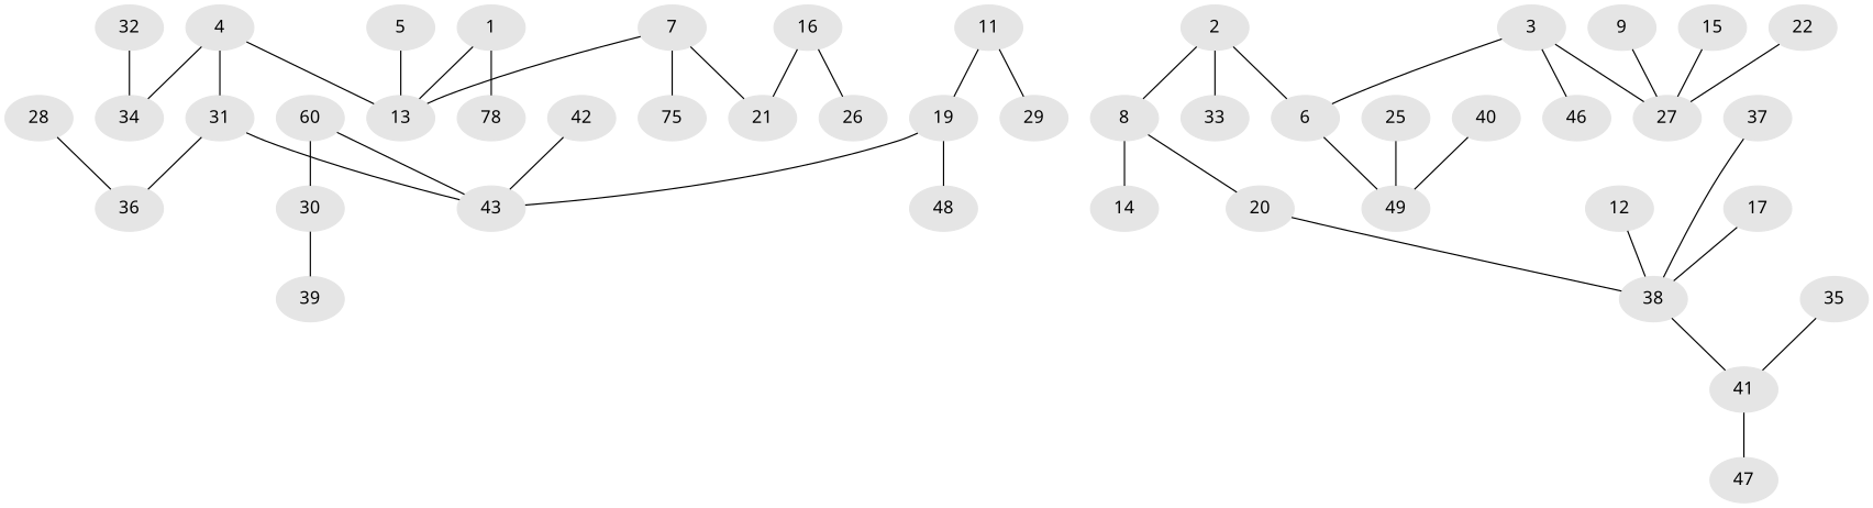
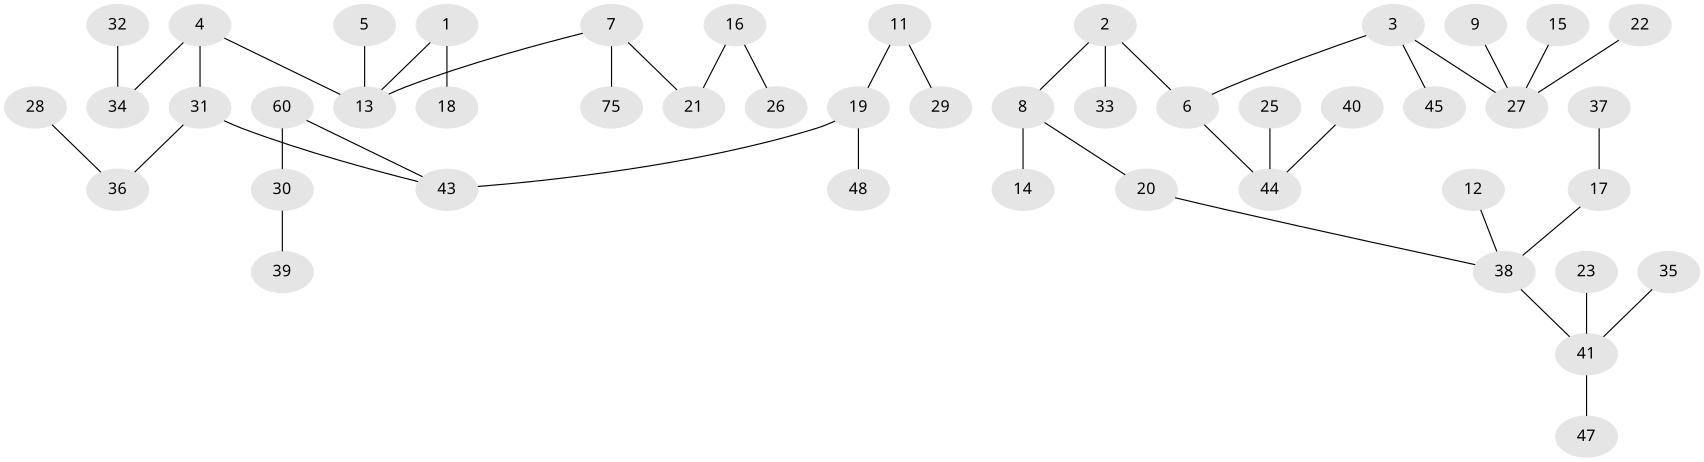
  graph {
    fontname="Noto Sans"
    node [color=gray90 fontname="Noto Sans" style=filled]
    edge [fontname="Noto Sans" weight=1.0]
    1
    13
-   18 [label=78]
+   18
    2
    6
    8
    33
-   44 [label=49]
+   44
    14
    20
    3
    27
-   46
+   46 [label=45]
    4
    31
    34
    43
    36
    5
    7
    21
    n22 [label=75]
    38
    9
    n25 [label=60]
    30
    39
    11
    19
    29
    48
    12
    41
    15
    16
    26
    17
    22
+   23
    47
    25
    28
    32
    35
    37
    40
-   42
    1 -- 13
    1 -- 18
    2 -- 6
    2 -- 8
    2 -- 33
    6 -- 44
    8 -- 14
    8 -- 20
    20 -- 38
    3 -- 6
    3 -- 27
    3 -- 46
    4 -- 13
    4 -- 31
    4 -- 34
    31 -- 43
    31 -- 36
    5 -- 13
    7 -- 13
    7 -- 21
    7 -- n22
    38 -- 41
    9 -- 27
    n25 -- 43
    n25 -- 30
    30 -- 39
    11 -- 19
    11 -- 29
    19 -- 43
    19 -- 48
    12 -- 38
    41 -- 47
    15 -- 27
    16 -- 21
    16 -- 26
    17 -- 38
    22 -- 27
+   23 -- 41
    25 -- 44
    28 -- 36
    32 -- 34
    35 -- 41
-   37 -- 38
+   37 -- 17
    40 -- 44
-   42 -- 43
  }
